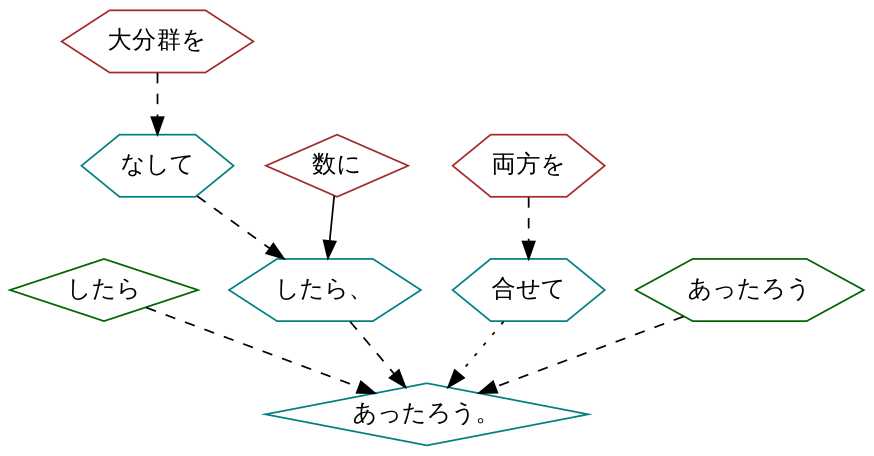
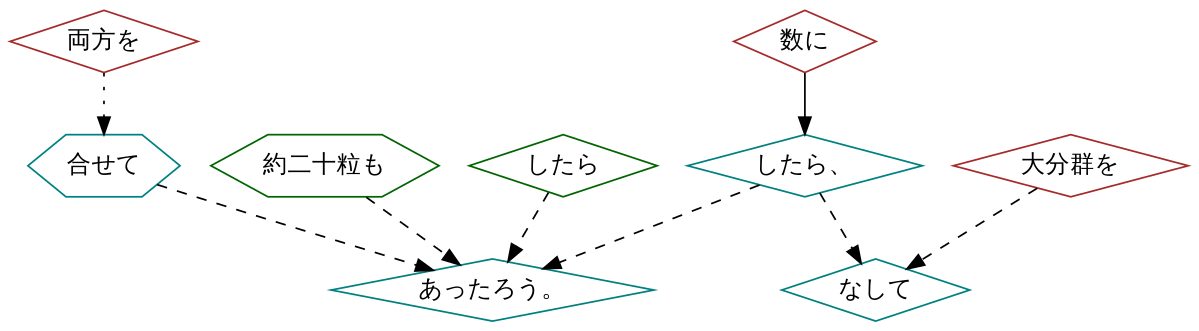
  digraph {
    node [color=teal shape=diamond]
    edge [style=dashed]
    n1 [color=darkgreen label="したら"]
    n2 [label="あったろう。"]
-   n3 [color=brown label="大分群を" shape=hexagon]
-   n4 [label="なして" shape=hexagon]
-   n5 [label="したら、" shape=hexagon]
+   n3 [color=brown label="大分群を"]
+   n4 [label="なして"]
+   n5 [label="したら、"]
    n6 [color=brown label="数に"]
-   n7 [color=brown label="両方を" shape=hexagon]
+   n7 [color=brown label="両方を"]
    n8 [label="合せて" shape=hexagon]
-   n9 [color=darkgreen label="あったろう" shape=hexagon]
+   n9 [color=darkgreen label="約二十粒も" shape=hexagon]
    n1 -> n2
    n3 -> n4
-   n4 -> n5
+   n5 -> n4
    n5 -> n2
    n6 -> n5 [style=solid]
-   n7 -> n8
-   n8 -> n2 [style=dotted]
+   n7 -> n8 [style=dotted]
+   n8 -> n2
    n9 -> n2
  }
